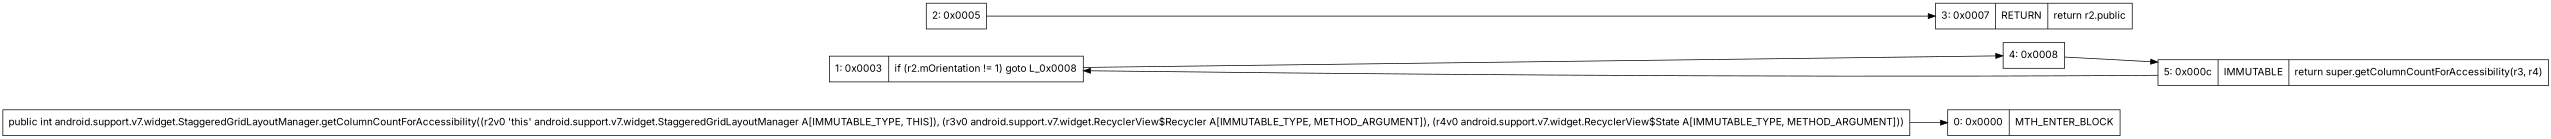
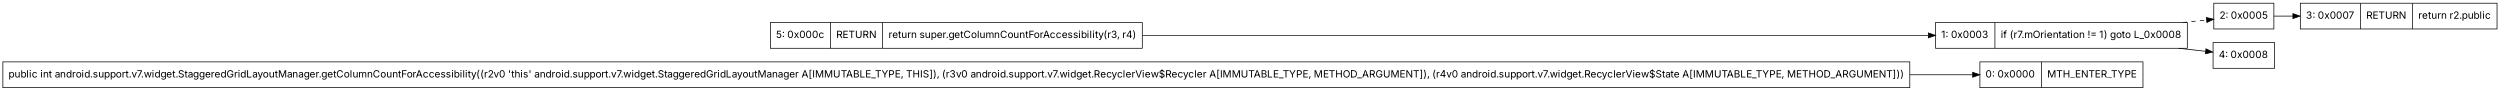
  digraph {
    fontname=Inter
    rankdir=LR
    node [fontname=Inter shape=record]
    edge [fontname=Inter]
-   n1 [label="{0\:\ 0x0000|MTH_ENTER_BLOCK\l}"]
-   n2 [label="{1\:\ 0x0003|if (r2.mOrientation != 1) goto L_0x0008\l}"]
+   n1 [label="{0\:\ 0x0000|MTH_ENTER_TYPE\l}"]
+   n2 [label="{1\:\ 0x0003|if (r7.mOrientation != 1) goto L_0x0008\l}"]
    n3 [label="{2\:\ 0x0005}"]
    n4 [label="{4\:\ 0x0008}"]
    n5 [label="{3\:\ 0x0007|RETURN\l|return r2.public\l}"]
-   n6 [label="{5\:\ 0x000c|IMMUTABLE\l|return super.getColumnCountForAccessibility(r3, r4)\l}"]
+   n6 [label="{5\:\ 0x000c|RETURN\l|return super.getColumnCountForAccessibility(r3, r4)\l}"]
    n7 [label="{public int android.support.v7.widget.StaggeredGridLayoutManager.getColumnCountForAccessibility((r2v0 'this' android.support.v7.widget.StaggeredGridLayoutManager A[IMMUTABLE_TYPE, THIS]), (r3v0 android.support.v7.widget.RecyclerView$Recycler A[IMMUTABLE_TYPE, METHOD_ARGUMENT]), (r4v0 android.support.v7.widget.RecyclerView$State A[IMMUTABLE_TYPE, METHOD_ARGUMENT])) }"]
+   n2 -> n3 [style=dashed]
    n2 -> n4
    n3 -> n5
-   n4 -> n6
    n6 -> n2
    n7 -> n1
  }
